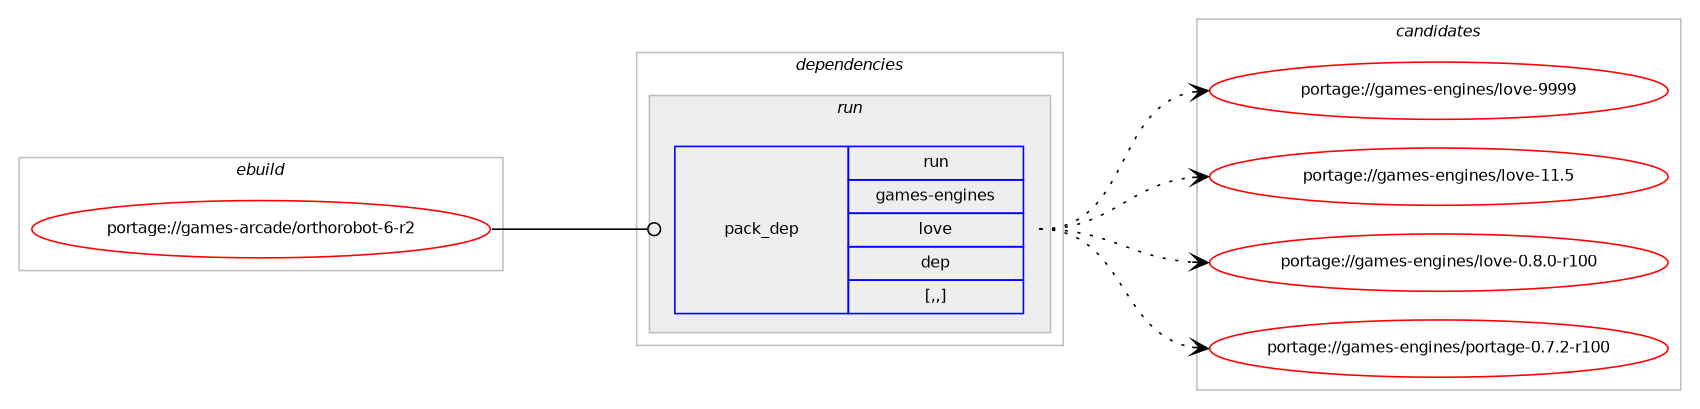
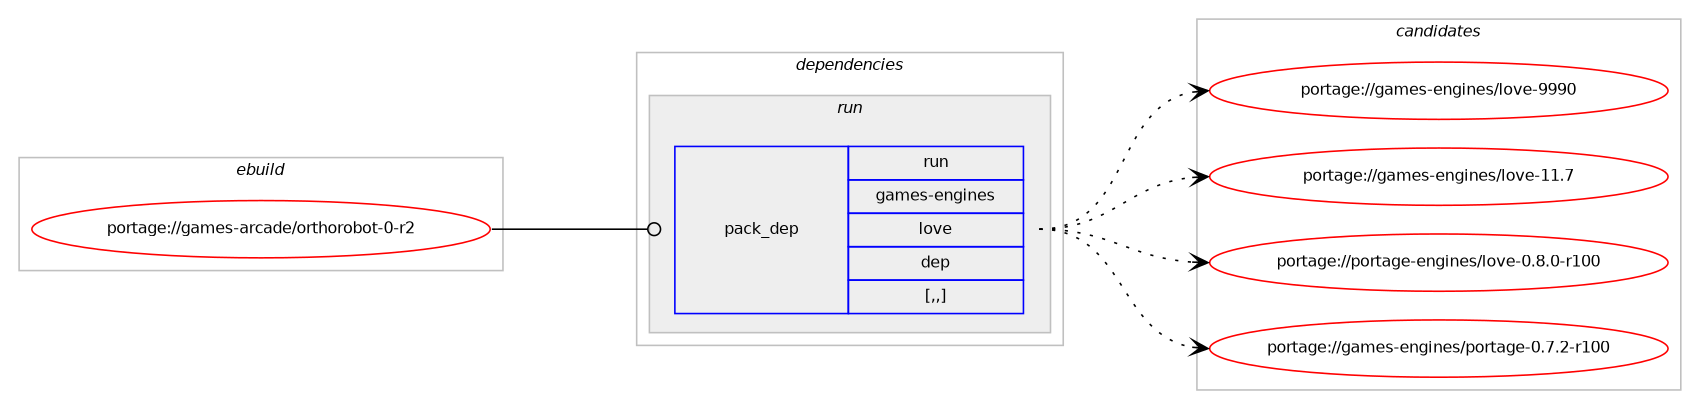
  digraph {
    compound=true
    concentrate=true
    fontname=Helvetica
    fontsize=10
    newrank=true
    rankdir=LR
    ranksep=1.5
    node [color=red fontname=Helvetica fontsize=10]
    edge [arrowhead=vee headport=w style=dotted tailport=e weight=100]
-   n1 [label="portage://games-arcade/orthorobot-6-r2" width=4]
+   n1 [label="portage://games-arcade/orthorobot-0-r2" width=4]
    n2 [color=blue label=<<TABLE BORDER="0" CELLBORDER="1" CELLSPACING="0" CELLPADDING="4" WIDTH="220"><TR><TD ROWSPAN="6" CELLPADDING="30">pack_dep</TD></TR><TR><TD WIDTH="110">run</TD></TR><TR><TD>games-engines</TD></TR><TR><TD>love</TD></TR><TR><TD>dep</TD></TR><TR><TD>[,,]</TD></TR></TABLE>> shape=none]
-   n3 [label="portage://games-engines/love-9999" width=4]
-   n4 [label="portage://games-engines/love-11.5" width=4]
-   n5 [label="portage://games-engines/love-0.8.0-r100" width=4]
+   n3 [label="portage://games-engines/love-9990" width=4]
+   n4 [label="portage://games-engines/love-11.7" width=4]
+   n5 [label="portage://portage-engines/love-0.8.0-r100" width=4]
    n6 [label="portage://games-engines/portage-0.7.2-r100" width=4]
    subgraph cluster_1 {
      color=gray
      label=<<i>ebuild</i>>
      n1
    }
    subgraph cluster_2 {
      color=gray
      label=<<i>dependencies</i>>
      subgraph cluster_3 {
        color=gray
        fillcolor="#eeeeee"
        label=<<i>compile</i>>
        style=filled
      }
      subgraph cluster_4 {
        color=gray
        fillcolor="#eeeeee"
        label=<<i>run</i>>
        style=filled
        subgraph sub_5 {
          color=gray
          fillcolor="#eeeeee"
          label=<<i>run</i>>
          style=filled
          n2
        }
      }
      subgraph cluster_6 {
        color=gray
        fillcolor="#eeeeee"
        label=<<i>compile and run</i>>
        style=filled
      }
    }
    subgraph cluster_7 {
      color=gray
      label=<<i>candidates</i>>
      rank=same
      subgraph sub_8 {
        color=black
        label=<<i>candidates</i>>
        nodesep=1
        rank=same
        n3
        n4
        n5
        n6
      }
    }
    n1 -> n2 [arrowhead=odot style=solid weight=20]
    n2 -> n3
    n2 -> n4
    n2 -> n5
    n2 -> n6
  }
